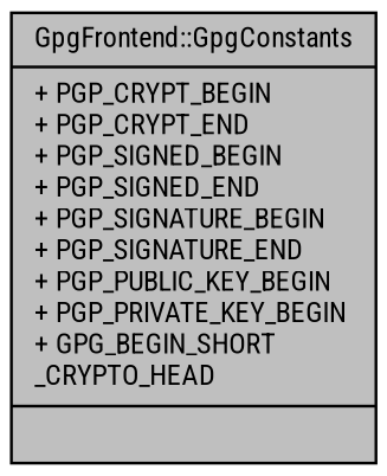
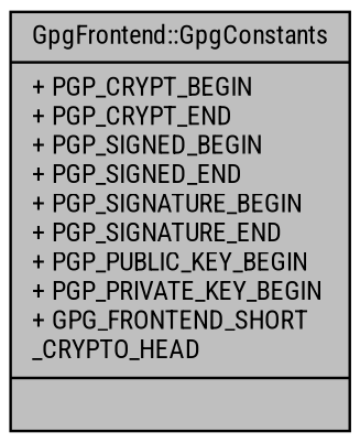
  digraph {
    fontname="Roboto Condensed"
-   n1 [color=black fillcolor=grey75 fontcolor=black fontname="Roboto Condensed" fontsize=10 height=0.2 label="{GpgFrontend::GpgConstants\n|+ PGP_CRYPT_BEGIN\l+ PGP_CRYPT_END\l+ PGP_SIGNED_BEGIN\l+ PGP_SIGNED_END\l+ PGP_SIGNATURE_BEGIN\l+ PGP_SIGNATURE_END\l+ PGP_PUBLIC_KEY_BEGIN\l+ PGP_PRIVATE_KEY_BEGIN\l+ GPG_BEGIN_SHORT\l_CRYPTO_HEAD\l|}" shape=record style=filled width=0.4]
+   n1 [color=black fillcolor=grey75 fontcolor=black fontname="Roboto Condensed" fontsize=10 height=0.2 label="{GpgFrontend::GpgConstants\n|+ PGP_CRYPT_BEGIN\l+ PGP_CRYPT_END\l+ PGP_SIGNED_BEGIN\l+ PGP_SIGNED_END\l+ PGP_SIGNATURE_BEGIN\l+ PGP_SIGNATURE_END\l+ PGP_PUBLIC_KEY_BEGIN\l+ PGP_PRIVATE_KEY_BEGIN\l+ GPG_FRONTEND_SHORT\l_CRYPTO_HEAD\l|}" shape=record style=filled width=0.4]
  }
